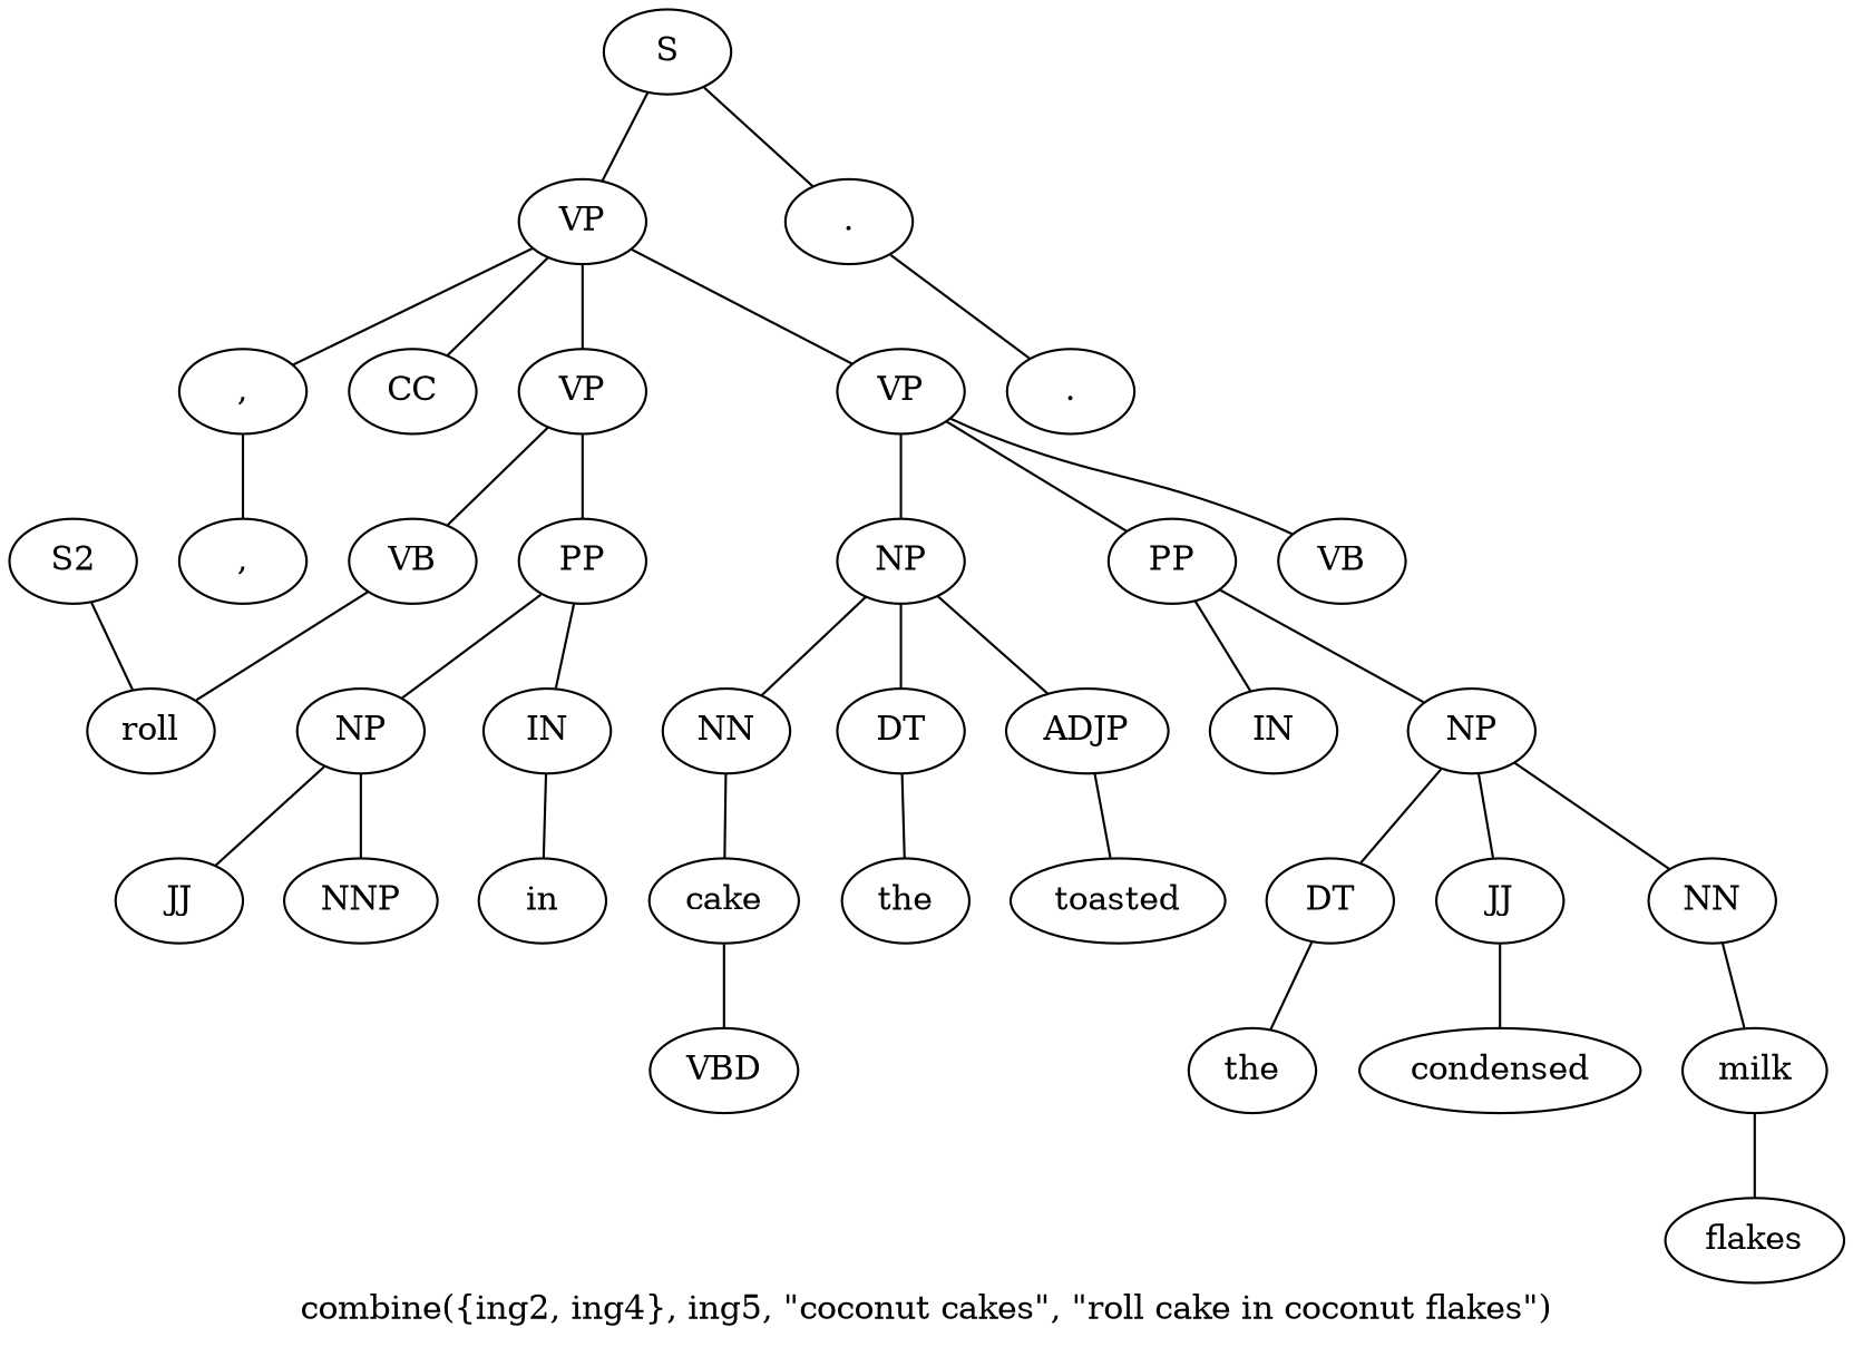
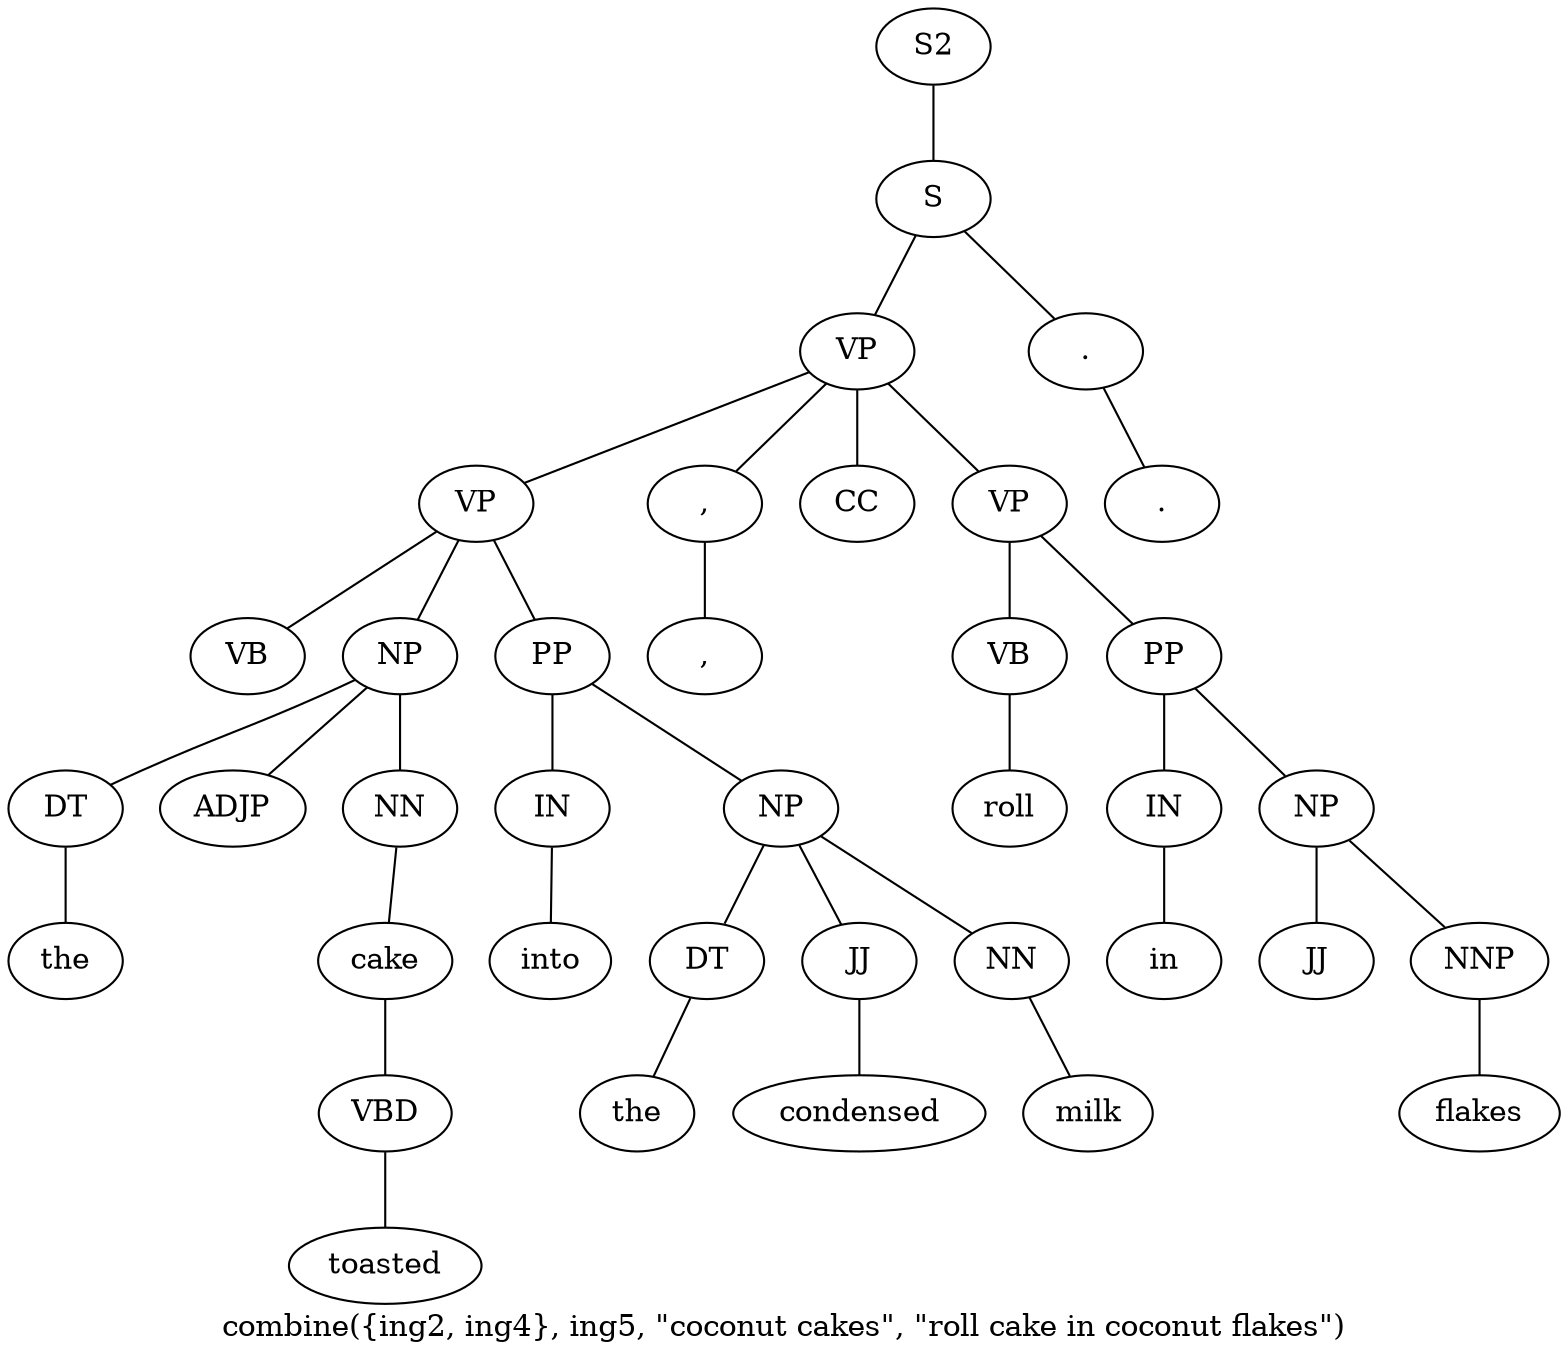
  graph {
    label="combine({ing2, ing4}, ing5, \"coconut cakes\", \"roll cake in coconut flakes\")"
    n1 [label=S2]
    n2 [label=S]
    n3 [label=VP]
    n4 [label="."]
    n5 [label=VP]
    n6 [label=","]
    n7 [label=CC]
    n8 [label=VP]
    n9 [label="."]
    n10 [label=VB]
    n11 [label=NP]
    n12 [label=PP]
    n13 [label=","]
    n14 [label=VB]
    n15 [label=PP]
    n16 [label=DT]
    n17 [label=ADJP]
    n18 [label=NN]
    n19 [label=IN]
    n20 [label=NP]
    n21 [label=the]
    n22 [label=cake]
    n23 [label=VBD]
    n24 [label=toasted]
+   n25 [label=into]
    n26 [label=DT]
    n27 [label=JJ]
    n28 [label=NN]
    n29 [label=the]
    n30 [label=condensed]
    n31 [label=milk]
    n32 [label=roll]
    n33 [label=IN]
    n34 [label=NP]
    n35 [label=in]
    n36 [label=JJ]
    n37 [label=NNP]
    n38 [label=flakes]
-   n1 -- n32
+   n1 -- n2
    n2 -- n3
    n2 -- n4
    n3 -- n5
    n3 -- n6
    n3 -- n7
    n3 -- n8
    n4 -- n9
    n5 -- n10
    n5 -- n11
    n5 -- n12
    n6 -- n13
    n8 -- n14
    n8 -- n15
    n11 -- n16
    n11 -- n17
    n11 -- n18
    n12 -- n19
    n12 -- n20
    n14 -- n32
    n15 -- n33
    n15 -- n34
    n16 -- n21
    n18 -- n22
+   n19 -- n25
    n20 -- n26
    n20 -- n27
    n20 -- n28
    n22 -- n23
-   n17 -- n24
+   n23 -- n24
    n26 -- n29
    n27 -- n30
    n28 -- n31
    n33 -- n35
    n34 -- n36
    n34 -- n37
-   n31 -- n38
+   n37 -- n38
  }
